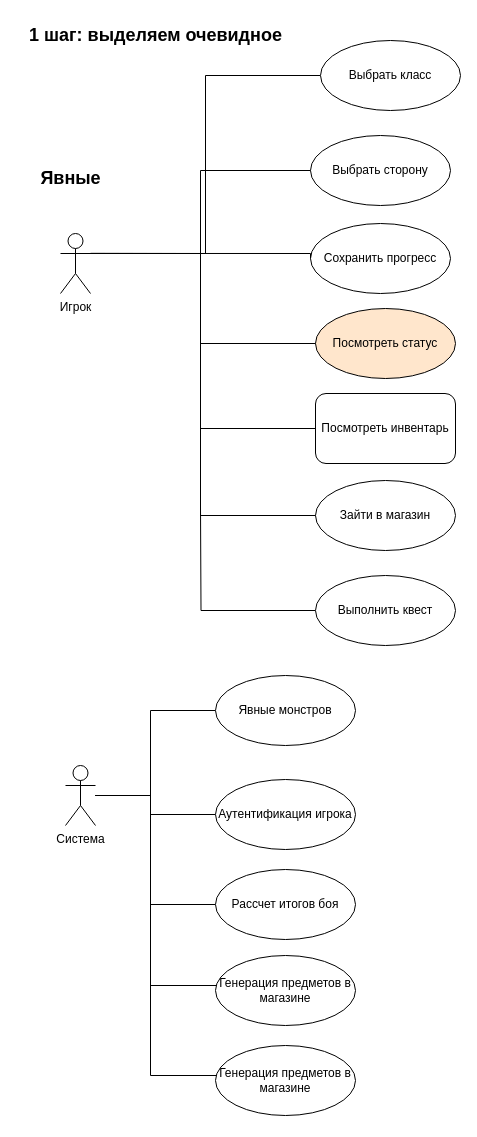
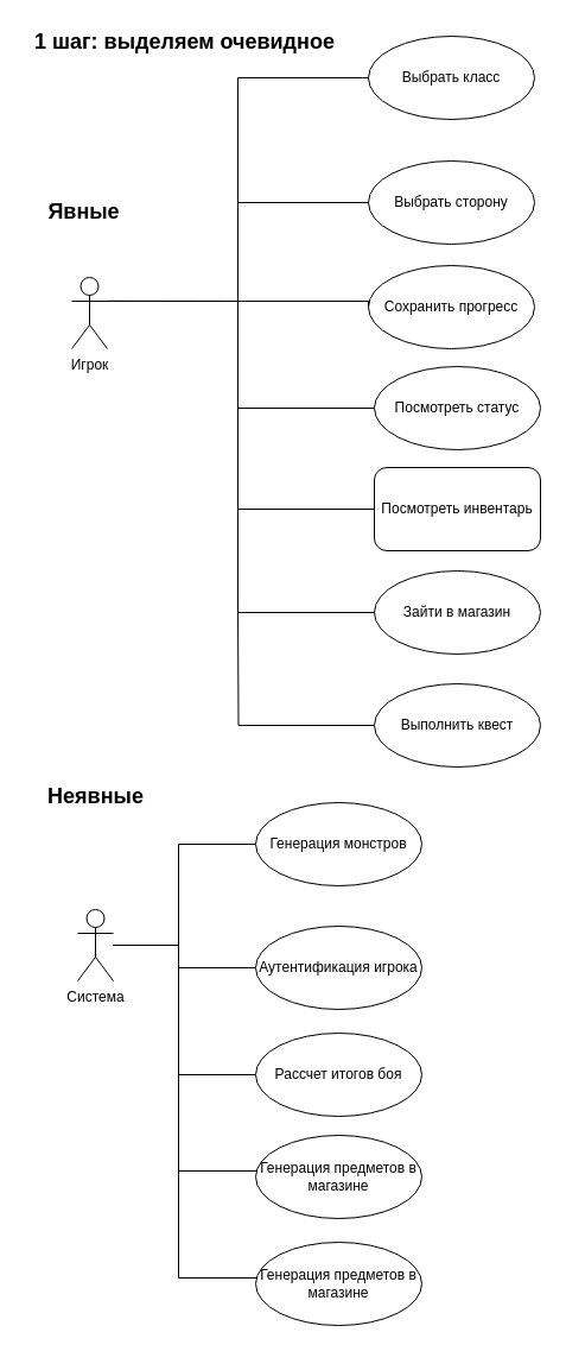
  <mxCell id="0" />
  <mxCell id="1" parent="0" />
  <mxCell id="2" style="edgeStyle=orthogonalEdgeStyle;rounded=0;orthogonalLoop=1;jettySize=auto;html=1;exitX=1;exitY=0.333;exitDx=0;exitDy=0;exitPerimeter=0;entryX=0;entryY=0.5;entryDx=0;entryDy=0;endArrow=none;endFill=0;" parent="1" source="3" target="10" edge="1"><mxGeometry relative="1" as="geometry" /></mxCell>
  <mxCell id="3" value="Игрок" style="shape=umlActor;verticalLabelPosition=bottom;verticalAlign=top;html=1;outlineConnect=0;" parent="1" vertex="1"><mxGeometry x="60" y="233" width="30" height="60" as="geometry" /></mxCell>
  <mxCell id="4" style="edgeStyle=orthogonalEdgeStyle;rounded=0;orthogonalLoop=1;jettySize=auto;html=1;entryX=0;entryY=0.5;entryDx=0;entryDy=0;endArrow=none;endFill=0;" parent="1" source="7" target="25" edge="1"><mxGeometry relative="1" as="geometry"><Array as="points"><mxPoint x="150" y="795" /><mxPoint x="150" y="904" /></Array></mxGeometry></mxCell>
  <mxCell id="5" style="edgeStyle=orthogonalEdgeStyle;rounded=0;orthogonalLoop=1;jettySize=auto;html=1;entryX=0;entryY=0.5;entryDx=0;entryDy=0;endArrow=none;endFill=0;" parent="1" source="7" target="24" edge="1"><mxGeometry relative="1" as="geometry"><Array as="points"><mxPoint x="150" y="795" /><mxPoint x="150" y="814" /></Array></mxGeometry></mxCell>
  <mxCell id="6" style="edgeStyle=orthogonalEdgeStyle;rounded=0;orthogonalLoop=1;jettySize=auto;html=1;entryX=0;entryY=0.5;entryDx=0;entryDy=0;endArrow=none;endFill=0;" parent="1" source="7" target="23" edge="1"><mxGeometry relative="1" as="geometry"><Array as="points"><mxPoint x="150" y="795" /><mxPoint x="150" y="710" /></Array></mxGeometry></mxCell>
  <mxCell id="7" value="Система" style="shape=umlActor;verticalLabelPosition=bottom;verticalAlign=top;html=1;outlineConnect=0;" parent="1" vertex="1"><mxGeometry x="65" y="765" width="30" height="60" as="geometry" /></mxCell>
  <mxCell id="8" value="&lt;b&gt;&lt;font style=&quot;font-size: 18px&quot;&gt;Явные&lt;/font&gt;&lt;/b&gt;" style="text;html=1;align=center;verticalAlign=middle;resizable=0;points=[];autosize=1;" parent="1" vertex="1"><mxGeometry x="30" y="168" width="80" height="20" as="geometry" /></mxCell>
  <mxCell id="9" value="1 шаг: выделяем очевидное" style="text;html=1;align=center;verticalAlign=middle;resizable=0;points=[];autosize=1;fontSize=18;fontStyle=1" parent="1" vertex="1"><mxGeometry x="20" y="20" width="270" height="30" as="geometry" /></mxCell>
- <mxCell id="10" value="&lt;span&gt;Выбрать класс&lt;/span&gt;" style="ellipse;whiteSpace=wrap;html=1;" parent="1" vertex="1"><mxGeometry x="320" y="40" width="140" height="70" as="geometry" /></mxCell>
+ <mxCell id="10" value="&lt;span&gt;Выбрать класс&lt;/span&gt;" style="ellipse;whiteSpace=wrap;html=1;" parent="1" vertex="1"><mxGeometry x="310" y="30" width="140" height="70" as="geometry" /></mxCell>
  <mxCell id="11" value="&lt;span&gt;Сохранить прогресс&lt;/span&gt;" style="ellipse;whiteSpace=wrap;html=1;" parent="1" vertex="1"><mxGeometry x="310" y="223" width="140" height="70" as="geometry" /></mxCell>
- <mxCell id="12" value="&lt;span&gt;Посмотреть статус&lt;/span&gt;" style="ellipse;whiteSpace=wrap;html=1;fillColor=#ffe6cc;" parent="1" vertex="1"><mxGeometry x="315" y="308" width="140" height="70" as="geometry" /></mxCell>
+ <mxCell id="12" value="&lt;span&gt;Посмотреть статус&lt;/span&gt;" style="ellipse;whiteSpace=wrap;html=1;" parent="1" vertex="1"><mxGeometry x="315" y="308" width="140" height="70" as="geometry" /></mxCell>
  <mxCell id="13" value="&lt;span&gt;Посмотреть инвентарь&lt;/span&gt;" style="whiteSpace=wrap;html=1;rounded=1;" parent="1" vertex="1"><mxGeometry x="315" y="393" width="140" height="70" as="geometry" /></mxCell>
  <mxCell id="14" value="&lt;span&gt;Зайти в магазин&lt;/span&gt;" style="ellipse;whiteSpace=wrap;html=1;" parent="1" vertex="1"><mxGeometry x="315" y="480" width="140" height="70" as="geometry" /></mxCell>
  <mxCell id="15" style="edgeStyle=orthogonalEdgeStyle;rounded=0;orthogonalLoop=1;jettySize=auto;html=1;endArrow=none;endFill=0;" parent="1" source="16" edge="1"><mxGeometry relative="1" as="geometry"><mxPoint x="200" y="505" as="targetPoint" /></mxGeometry></mxCell>
  <mxCell id="16" value="&lt;span&gt;Выполнить квест&lt;/span&gt;" style="ellipse;whiteSpace=wrap;html=1;" parent="1" vertex="1"><mxGeometry x="315" y="575" width="140" height="70" as="geometry" /></mxCell>
  <mxCell id="17" value="&lt;span&gt;Выбрать сторону&lt;/span&gt;" style="ellipse;whiteSpace=wrap;html=1;" parent="1" vertex="1"><mxGeometry x="310" y="135" width="140" height="70" as="geometry" /></mxCell>
  <mxCell id="18" style="edgeStyle=orthogonalEdgeStyle;rounded=0;orthogonalLoop=1;jettySize=auto;html=1;exitX=1;exitY=0.333;exitDx=0;exitDy=0;exitPerimeter=0;entryX=0;entryY=0.5;entryDx=0;entryDy=0;endArrow=none;endFill=0;" parent="1" source="3" target="17" edge="1"><mxGeometry relative="1" as="geometry"><mxPoint x="160" y="265" as="sourcePoint" /><mxPoint x="320" y="75" as="targetPoint" /></mxGeometry></mxCell>
  <mxCell id="19" style="edgeStyle=orthogonalEdgeStyle;rounded=0;orthogonalLoop=1;jettySize=auto;html=1;exitX=1;exitY=0.333;exitDx=0;exitDy=0;exitPerimeter=0;entryX=0;entryY=0.5;entryDx=0;entryDy=0;endArrow=none;endFill=0;" parent="1" source="3" target="11" edge="1"><mxGeometry relative="1" as="geometry"><mxPoint x="140" y="288" as="sourcePoint" /><mxPoint x="360" y="205" as="targetPoint" /><Array as="points"><mxPoint x="310" y="253" /></Array></mxGeometry></mxCell>
  <mxCell id="20" style="edgeStyle=orthogonalEdgeStyle;rounded=0;orthogonalLoop=1;jettySize=auto;html=1;entryX=0;entryY=0.5;entryDx=0;entryDy=0;endArrow=none;endFill=0;exitX=1;exitY=0.333;exitDx=0;exitDy=0;exitPerimeter=0;" parent="1" source="3" target="12" edge="1"><mxGeometry relative="1" as="geometry"><mxPoint x="170" y="285" as="sourcePoint" /><mxPoint x="320" y="268" as="targetPoint" /><Array as="points"><mxPoint x="200" y="253" /><mxPoint x="200" y="343" /></Array></mxGeometry></mxCell>
  <mxCell id="21" style="edgeStyle=orthogonalEdgeStyle;rounded=0;orthogonalLoop=1;jettySize=auto;html=1;entryX=0;entryY=0.5;entryDx=0;entryDy=0;endArrow=none;endFill=0;exitX=1;exitY=0.333;exitDx=0;exitDy=0;exitPerimeter=0;" parent="1" source="3" target="13" edge="1"><mxGeometry relative="1" as="geometry"><mxPoint x="130" y="275" as="sourcePoint" /><mxPoint x="325" y="353" as="targetPoint" /><Array as="points"><mxPoint x="200" y="253" /><mxPoint x="200" y="428" /></Array></mxGeometry></mxCell>
  <mxCell id="22" style="edgeStyle=orthogonalEdgeStyle;rounded=0;orthogonalLoop=1;jettySize=auto;html=1;entryX=0;entryY=0.5;entryDx=0;entryDy=0;endArrow=none;endFill=0;exitX=1;exitY=0.333;exitDx=0;exitDy=0;exitPerimeter=0;" parent="1" source="3" target="14" edge="1"><mxGeometry relative="1" as="geometry"><mxPoint x="100" y="263" as="sourcePoint" /><mxPoint x="325" y="438" as="targetPoint" /><Array as="points"><mxPoint x="200" y="253" /><mxPoint x="200" y="515" /></Array></mxGeometry></mxCell>
- <mxCell id="23" value="&lt;span&gt;Явные монстров&lt;/span&gt;" style="ellipse;whiteSpace=wrap;html=1;" parent="1" vertex="1"><mxGeometry x="215" y="675" width="140" height="70" as="geometry" /></mxCell>
+ <mxCell id="23" value="&lt;span&gt;Генерация монстров&lt;/span&gt;" style="ellipse;whiteSpace=wrap;html=1;" parent="1" vertex="1"><mxGeometry x="215" y="675" width="140" height="70" as="geometry" /></mxCell>
  <mxCell id="24" value="Аутентификация игрока" style="ellipse;whiteSpace=wrap;html=1;" parent="1" vertex="1"><mxGeometry x="215" y="779" width="140" height="70" as="geometry" /></mxCell>
  <mxCell id="25" value="&lt;span&gt;Рассчет итогов боя&lt;/span&gt;" style="ellipse;whiteSpace=wrap;html=1;" parent="1" vertex="1"><mxGeometry x="215" y="869" width="140" height="70" as="geometry" /></mxCell>
+ <mxCell id="26" value="Неявные" style="text;html=1;align=center;verticalAlign=middle;resizable=0;points=[];autosize=1;fontSize=18;fontStyle=1" parent="1" vertex="1"><mxGeometry x="30" y="655" width="100" height="30" as="geometry" /></mxCell>
  <mxCell id="27" value="&lt;span&gt;Генерация предметов в магазине&lt;/span&gt;" style="ellipse;whiteSpace=wrap;html=1;" parent="1" vertex="1"><mxGeometry x="215" y="955" width="140" height="70" as="geometry" /></mxCell>
  <mxCell id="28" value="&lt;span&gt;Генерация предметов в магазине&lt;/span&gt;" style="ellipse;whiteSpace=wrap;html=1;" parent="1" vertex="1"><mxGeometry x="215" y="1045" width="140" height="70" as="geometry" /></mxCell>
  <mxCell id="29" style="edgeStyle=orthogonalEdgeStyle;rounded=0;orthogonalLoop=1;jettySize=auto;html=1;endArrow=none;endFill=0;" parent="1" source="7" target="27" edge="1"><mxGeometry relative="1" as="geometry"><mxPoint x="150" y="795" as="sourcePoint" /><mxPoint x="225" y="914" as="targetPoint" /><Array as="points"><mxPoint x="150" y="795" /><mxPoint x="150" y="985" /></Array></mxGeometry></mxCell>
  <mxCell id="30" style="edgeStyle=orthogonalEdgeStyle;rounded=0;orthogonalLoop=1;jettySize=auto;html=1;endArrow=none;endFill=0;" parent="1" source="7" target="28" edge="1"><mxGeometry relative="1" as="geometry"><mxPoint x="95" y="809" as="sourcePoint" /><mxPoint x="215.718" y="999" as="targetPoint" /><Array as="points"><mxPoint x="150" y="795" /><mxPoint x="150" y="1075" /></Array></mxGeometry></mxCell>
